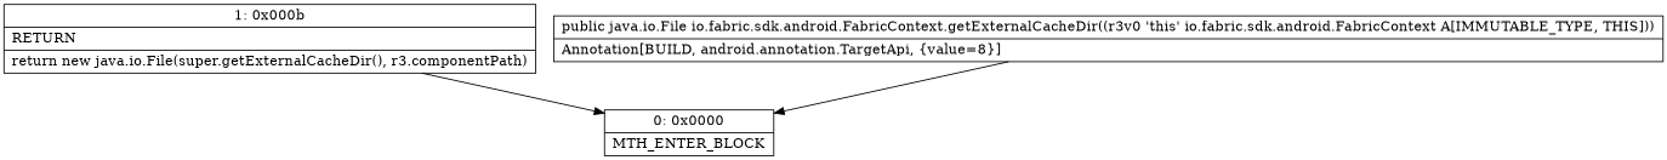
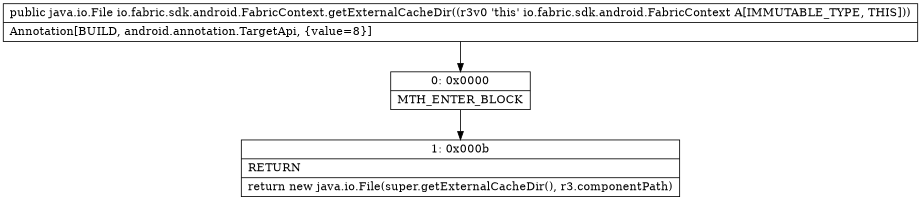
  digraph {
    node [shape=record]
    n1 [label="{0\:\ 0x0000|MTH_ENTER_BLOCK\l}"]
    n2 [label="{1\:\ 0x000b|RETURN\l|return new java.io.File(super.getExternalCacheDir(), r3.componentPath)\l}"]
    n3 [label="{public java.io.File io.fabric.sdk.android.FabricContext.getExternalCacheDir((r3v0 'this' io.fabric.sdk.android.FabricContext A[IMMUTABLE_TYPE, THIS]))  | Annotation[BUILD, android.annotation.TargetApi, \{value=8\}]\l}"]
-   n2 -> n1
+   n1 -> n2
    n3 -> n1
  }
